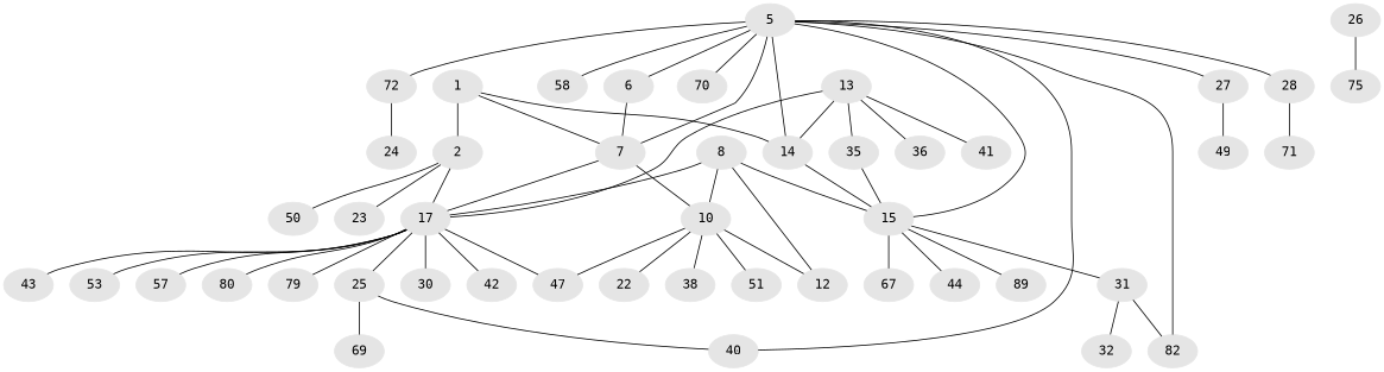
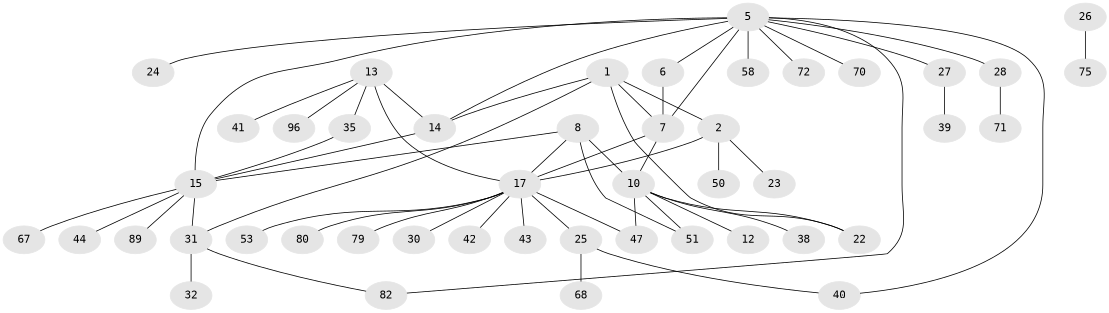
  graph {
    fontname="DejaVu Sans Mono"
    node [color=gray90 fontname="DejaVu Sans Mono" style=filled]
    edge [fontname="DejaVu Sans Mono"]
    1 [super="+29+3"]
    2
    7 [super="+8"]
    14 [super="+46+66"]
    22
    31
    17 [super="+18+20+34"]
    23 [super="+84+65+37"]
    50
    10
    12
    38
    47
    51
    15
    26
    75
    82
    32
    n20 [label=79]
    25
    30
    42
    43 [super="+54"]
    53
-   57
    80
    5
    6
    24 [super="+62"]
    27
    28 [super="+55+33"]
    40 [super="+60"]
    58
    72
    n36 [label=70 super="+83"]
    44
    n38 [label=89 super="+59"]
    67
-   39 [label=49]
+   39
    71
    n42 [label=8 super="+11"]
    13 [super="+16"]
    35
-   36
+   36 [label=96]
    41
-   68 [label=69]
+   68
    1 -- 2 [weight=3]
    1 -- 7
    1 -- 14
+   1 -- 22
+   1 -- 31
    2 -- 17
    2 -- 23
    2 -- 50
    7 -- 17
    7 -- 10
    14 -- 15
    31 -- 82
    31 -- 32
    17 -- 47
    17 -- n20 [weight=3]
    17 -- 25
    17 -- 30
    17 -- 42
    17 -- 43
    17 -- 53
-   17 -- 57
    17 -- 80
    10 -- 22
    10 -- 12
    10 -- 38
    10 -- 47
    10 -- 51
    15 -- 31
    15 -- 44
    15 -- n38
    15 -- 67
    26 -- 75
    25 -- 40
    25 -- 68
    5 -- 7 [weight=2]
    5 -- 14
    5 -- 15
    5 -- 82
    5 -- 6
-   72 -- 24
+   5 -- 24
    5 -- 27
    5 -- 28
    5 -- 40
    5 -- 58
    5 -- 72
    5 -- n36
    6 -- 7 [weight=2]
    27 -- 39
    28 -- 71
    n42 -- 17
    n42 -- 10 [weight=2]
-   n42 -- 12 [weight=2]
+   n42 -- 51 [weight=2]
    n42 -- 15
    13 -- 14 [weight=2]
    13 -- 17
    13 -- 35
    13 -- 36
    13 -- 41
    35 -- 15 [weight=2]
  }
